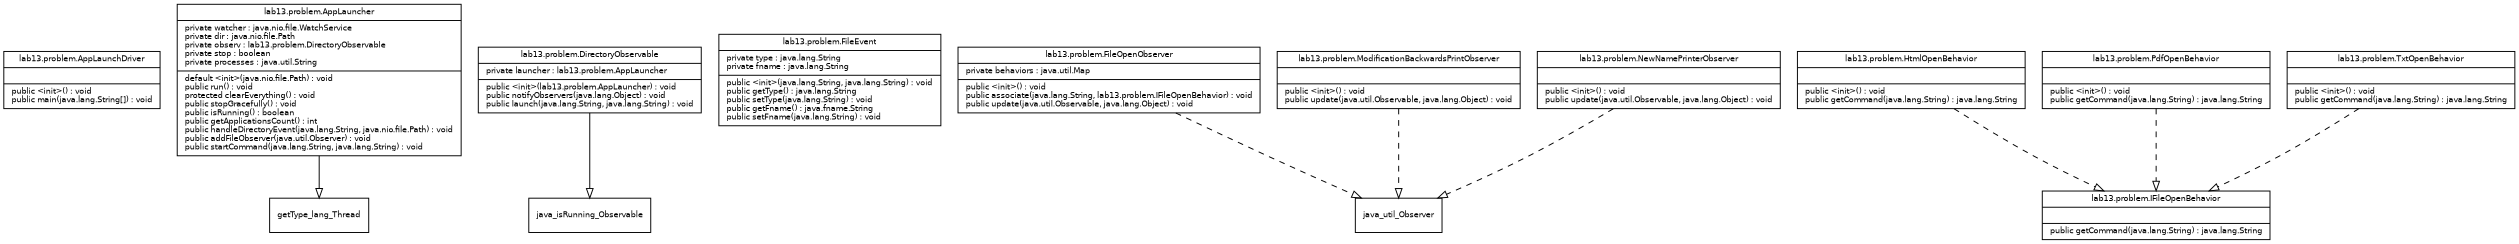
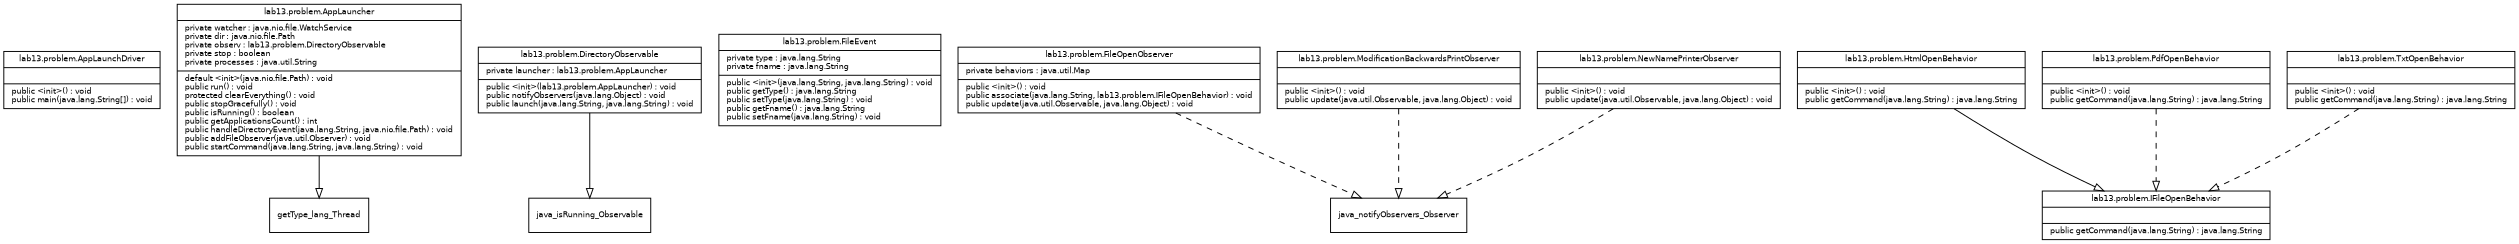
  digraph {
    node [fontname="Bitstream Vera Sans" fontsize=8 shape=record]
    edge [arrowhead=empty fontname="Bitstream Vera Sans" fontsize=8 style=dashed]
    n1 [label="{lab13.problem.AppLaunchDriver||public \<init\>() : void\lpublic main(java.lang.String[]) : void\l}"]
    n2 [label="{lab13.problem.AppLauncher|private watcher : java.nio.file.WatchService\lprivate dir : java.nio.file.Path\lprivate observ : lab13.problem.DirectoryObservable\lprivate stop : boolean\lprivate processes : java.util.String\l|default \<init\>(java.nio.file.Path) : void\lpublic run() : void\lprotected clearEverything() : void\lpublic stopGracefully() : void\lpublic isRunning() : boolean\lpublic getApplicationsCount() : int\lpublic handleDirectoryEvent(java.lang.String, java.nio.file.Path) : void\lpublic addFileObserver(java.util.Observer) : void\lpublic startCommand(java.lang.String, java.lang.String) : void\l}"]
    n3 [label=getType_lang_Thread]
    n4 [label="{lab13.problem.DirectoryObservable|private launcher : lab13.problem.AppLauncher\l|public \<init\>(lab13.problem.AppLauncher) : void\lpublic notifyObservers(java.lang.Object) : void\lpublic launch(java.lang.String, java.lang.String) : void\l}"]
    n5 [label=java_isRunning_Observable]
-   n6 [label="{lab13.problem.FileEvent|private type : java.lang.String\lprivate fname : java.lang.String\l|public \<init\>(java.lang.String, java.lang.String) : void\lpublic getType() : java.lang.String\lpublic setType(java.lang.String) : void\lpublic getFname() : java.fname.String\lpublic setFname(java.lang.String) : void\l}"]
+   n6 [label="{lab13.problem.FileEvent|private type : java.lang.String\lprivate fname : java.lang.String\l|public \<init\>(java.lang.String, java.lang.String) : void\lpublic getType() : java.lang.String\lpublic setType(java.lang.String) : void\lpublic getFname() : java.lang.String\lpublic setFname(java.lang.String) : void\l}"]
    n7 [label="{lab13.problem.FileOpenObserver|private behaviors : java.util.Map\l|public \<init\>() : void\lpublic associate(java.lang.String, lab13.problem.IFileOpenBehavior) : void\lpublic update(java.util.Observable, java.lang.Object) : void\l}"]
-   java_util_Observer
+   java_util_Observer [label=java_notifyObservers_Observer]
    n9 [label="{lab13.problem.HtmlOpenBehavior||public \<init\>() : void\lpublic getCommand(java.lang.String) : java.lang.String\l}"]
    n10 [label="{lab13.problem.IFileOpenBehavior||public getCommand(java.lang.String) : java.lang.String\l}"]
    n11 [label="{lab13.problem.ModificationBackwardsPrintObserver||public \<init\>() : void\lpublic update(java.util.Observable, java.lang.Object) : void\l}"]
    n12 [label="{lab13.problem.NewNamePrinterObserver||public \<init\>() : void\lpublic update(java.util.Observable, java.lang.Object) : void\l}"]
    n13 [label="{lab13.problem.PdfOpenBehavior||public \<init\>() : void\lpublic getCommand(java.lang.String) : java.lang.String\l}"]
    n14 [label="{lab13.problem.TxtOpenBehavior||public \<init\>() : void\lpublic getCommand(java.lang.String) : java.lang.String\l}"]
    n2 -> n3 [style=solid]
    n4 -> n5 [style=solid]
    n7 -> java_util_Observer
-   n9 -> n10
+   n9 -> n10 [style=solid]
    n11 -> java_util_Observer
    n12 -> java_util_Observer
    n13 -> n10
    n14 -> n10
  }
